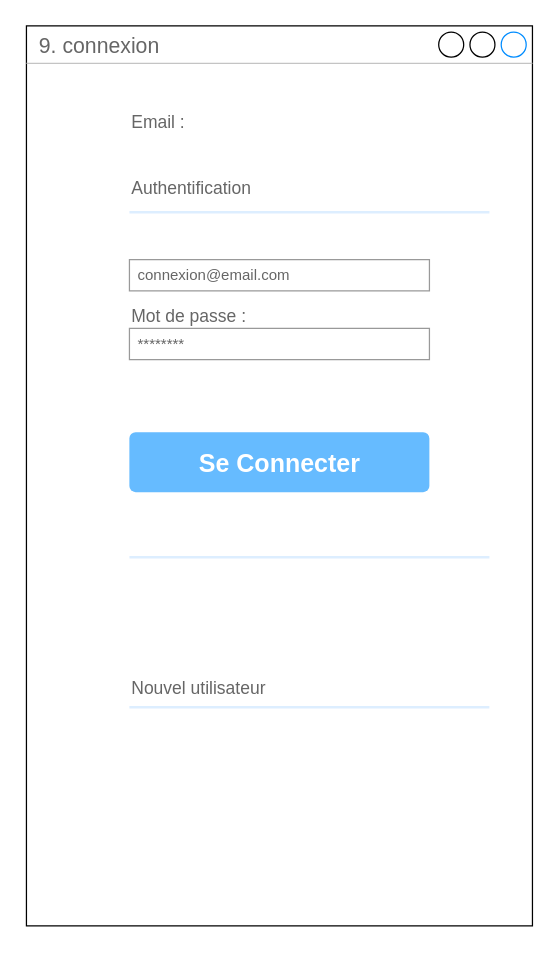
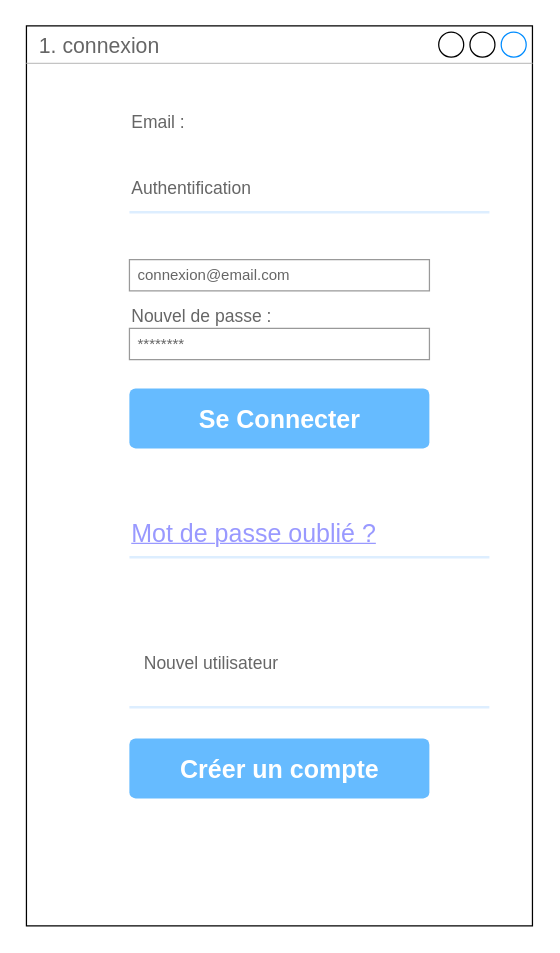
  <mxCell id="0" />
  <mxCell id="1" parent="0" />
- <mxCell id="2" value="9. connexion" style="strokeWidth=1;shadow=0;dashed=0;align=center;html=1;shape=mxgraph.mockup.containers.window;align=left;verticalAlign=top;spacingLeft=8;strokeColor2=#008cff;strokeColor3=#c4c4c4;fontColor=#666666;mainText=;fontSize=17;labelBackgroundColor=none;aspect=fixed;" parent="1" vertex="1"><mxGeometry x="20.65" y="20" width="404.81" height="720" as="geometry" /></mxCell>
+ <mxCell id="2" value="1. connexion" style="strokeWidth=1;shadow=0;dashed=0;align=center;html=1;shape=mxgraph.mockup.containers.window;align=left;verticalAlign=top;spacingLeft=8;strokeColor2=#008cff;strokeColor3=#c4c4c4;fontColor=#666666;mainText=;fontSize=17;labelBackgroundColor=none;aspect=fixed;" parent="1" vertex="1"><mxGeometry x="20.65" y="20" width="404.81" height="720" as="geometry" /></mxCell>
  <mxCell id="3" value="&lt;font style=&quot;font-size: 14px;&quot;&gt;Authentification&lt;/font&gt;" style="strokeWidth=1;shadow=0;dashed=0;align=center;html=1;shape=mxgraph.mockup.forms.anchor;fontSize=14;fontColor=#666666;align=left;resizeWidth=1;spacingLeft=0;" parent="1" vertex="1"><mxGeometry x="103.05" y="140" width="160" height="20" as="geometry" /></mxCell>
  <mxCell id="4" value="" style="shape=line;strokeColor=#ddeeff;strokeWidth=2;html=1;resizeWidth=1;" parent="1" vertex="1"><mxGeometry x="103.05" y="164" width="288.0" height="10" as="geometry" /></mxCell>
  <mxCell id="5" value="Email :" style="strokeWidth=1;shadow=0;dashed=0;align=center;html=1;shape=mxgraph.mockup.forms.anchor;fontSize=14;fontColor=#666666;align=left;resizeWidth=1;spacingLeft=0;" parent="1" vertex="1"><mxGeometry x="103.05" y="87" width="160" height="20" as="geometry" /></mxCell>
  <mxCell id="6" value="connexion@email.com" style="strokeWidth=1;shadow=0;dashed=0;align=center;html=1;shape=mxgraph.mockup.forms.rrect;rSize=0;strokeColor=#999999;fontColor=#666666;align=left;spacingLeft=5;resizeWidth=1;" parent="1" vertex="1"><mxGeometry x="103.05" y="207" width="240" height="25" as="geometry" /></mxCell>
- <mxCell id="7" value="Mot de passe :" style="strokeWidth=1;shadow=0;dashed=0;align=center;html=1;shape=mxgraph.mockup.forms.anchor;fontSize=14;fontColor=#666666;align=left;resizeWidth=1;spacingLeft=0;" parent="1" vertex="1"><mxGeometry x="103.05" y="242" width="160" height="20" as="geometry" /></mxCell>
+ <mxCell id="7" value="Nouvel de passe :" style="strokeWidth=1;shadow=0;dashed=0;align=center;html=1;shape=mxgraph.mockup.forms.anchor;fontSize=14;fontColor=#666666;align=left;resizeWidth=1;spacingLeft=0;" parent="1" vertex="1"><mxGeometry x="103.05" y="242" width="160" height="20" as="geometry" /></mxCell>
  <mxCell id="8" value="********" style="strokeWidth=1;shadow=0;dashed=0;align=center;html=1;shape=mxgraph.mockup.forms.rrect;rSize=0;strokeColor=#999999;fontColor=#666666;align=left;spacingLeft=5;resizeWidth=1;" parent="1" vertex="1"><mxGeometry x="103.05" y="262" width="240" height="25" as="geometry" /></mxCell>
- <mxCell id="9" value="&lt;font style=&quot;font-size: 20px&quot;&gt;Se Connecter&lt;/font&gt;" style="strokeWidth=1;shadow=0;dashed=0;align=center;html=1;shape=mxgraph.mockup.forms.rrect;rSize=5;strokeColor=none;fontColor=#ffffff;fillColor=#66bbff;fontSize=16;fontStyle=1;" parent="1" vertex="1"><mxGeometry x="103" y="345" width="240" height="48" as="geometry" /></mxCell>
+ <mxCell id="9" value="&lt;font style=&quot;font-size: 20px&quot;&gt;Se Connecter&lt;/font&gt;" style="strokeWidth=1;shadow=0;dashed=0;align=center;html=1;shape=mxgraph.mockup.forms.rrect;rSize=5;strokeColor=none;fontColor=#ffffff;fillColor=#66bbff;fontSize=16;fontStyle=1;" parent="1" vertex="1"><mxGeometry x="103" y="310" width="240" height="48" as="geometry" /></mxCell>
+ <mxCell id="10" value="&lt;font style=&quot;font-size: 20px&quot;&gt;Mot de passe oublié ?&lt;/font&gt;" style="strokeWidth=1;shadow=0;dashed=0;align=center;html=1;shape=mxgraph.mockup.forms.anchor;fontSize=14;fontColor=#9999ff;align=left;spacingLeft=0;fontStyle=4;resizeWidth=1;" parent="1" vertex="1"><mxGeometry x="103.05" y="415" width="240" height="20" as="geometry" /></mxCell>
  <mxCell id="11" value="" style="shape=line;strokeColor=#ddeeff;strokeWidth=2;html=1;resizeWidth=1;" parent="1" vertex="1"><mxGeometry x="103.05" y="440" width="288.0" height="10" as="geometry" /></mxCell>
- <mxCell id="12" value="Nouvel utilisateur" style="strokeWidth=1;shadow=0;dashed=0;align=center;html=1;shape=mxgraph.mockup.forms.anchor;fontSize=14;fontColor=#666666;align=left;spacingLeft=0;resizeWidth=1;" parent="1" vertex="1"><mxGeometry x="103.05" y="540" width="240" height="20" as="geometry" /></mxCell>
+ <mxCell id="12" value="Nouvel utilisateur" style="strokeWidth=1;shadow=0;dashed=0;align=center;html=1;shape=mxgraph.mockup.forms.anchor;fontSize=14;fontColor=#666666;align=left;spacingLeft=0;resizeWidth=1;" parent="1" vertex="1"><mxGeometry x="113.05" y="520" width="240" height="20" as="geometry" /></mxCell>
+ <mxCell id="13" value="&lt;font style=&quot;font-size: 20px&quot;&gt;Créer un compte&lt;/font&gt;" style="strokeWidth=1;shadow=0;dashed=0;align=center;html=1;shape=mxgraph.mockup.forms.rrect;rSize=5;strokeColor=none;fontColor=#ffffff;fillColor=#66bbff;fontSize=16;fontStyle=1;" parent="1" vertex="1"><mxGeometry x="103" y="590" width="240" height="48" as="geometry" /></mxCell>
  <mxCell id="14" value="" style="shape=line;strokeColor=#ddeeff;strokeWidth=2;html=1;resizeWidth=1;" parent="1" vertex="1"><mxGeometry x="103" y="560" width="288.0" height="10" as="geometry" /></mxCell>
